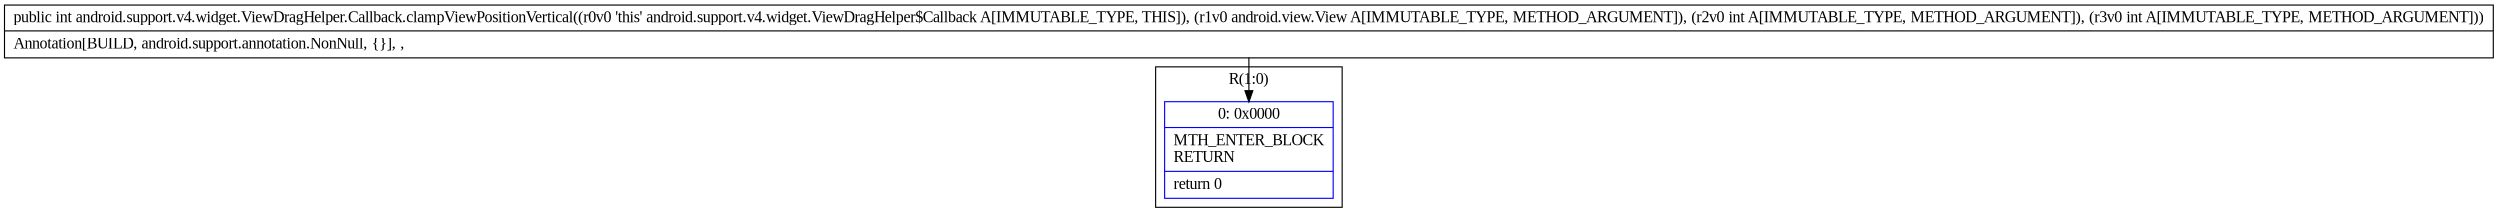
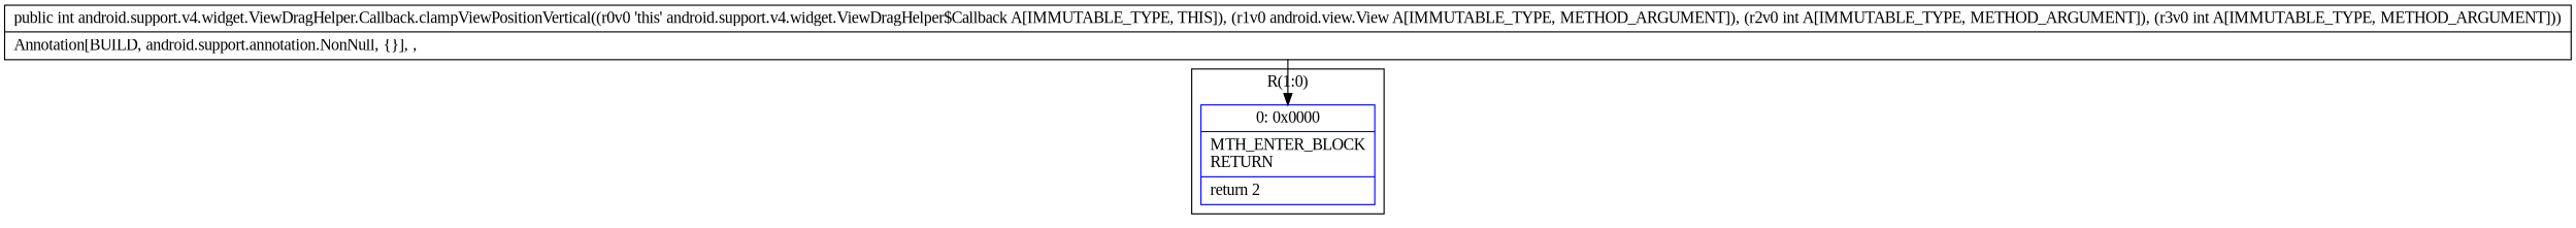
  digraph {
    fontname="Liberation Serif"
    node [shape=record fontname="Liberation Serif"]
-   n1 [color=blue label="{0\:\ 0x0000|MTH_ENTER_BLOCK\lRETURN\l|return 0\l}"]
+   n1 [color=blue label="{0\:\ 0x0000|MTH_ENTER_BLOCK\lRETURN\l|return 2\l}"]
    n2 [label="{public int android.support.v4.widget.ViewDragHelper.Callback.clampViewPositionVertical((r0v0 'this' android.support.v4.widget.ViewDragHelper$Callback A[IMMUTABLE_TYPE, THIS]), (r1v0 android.view.View A[IMMUTABLE_TYPE, METHOD_ARGUMENT]), (r2v0 int A[IMMUTABLE_TYPE, METHOD_ARGUMENT]), (r3v0 int A[IMMUTABLE_TYPE, METHOD_ARGUMENT]))  | Annotation[BUILD, android.support.annotation.NonNull, \{\}], , \l}"]
    subgraph cluster_1 {
      label="R(1:0)"
      n1
    }
    n2 -> n1 [fontname="Liberation Serif"]
  }
